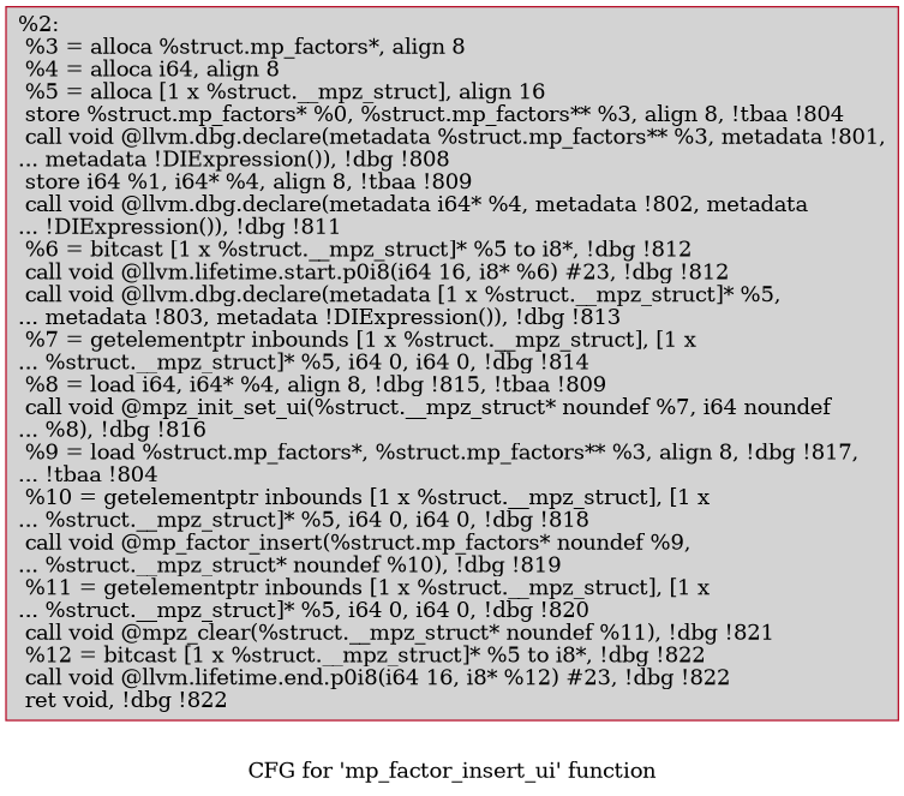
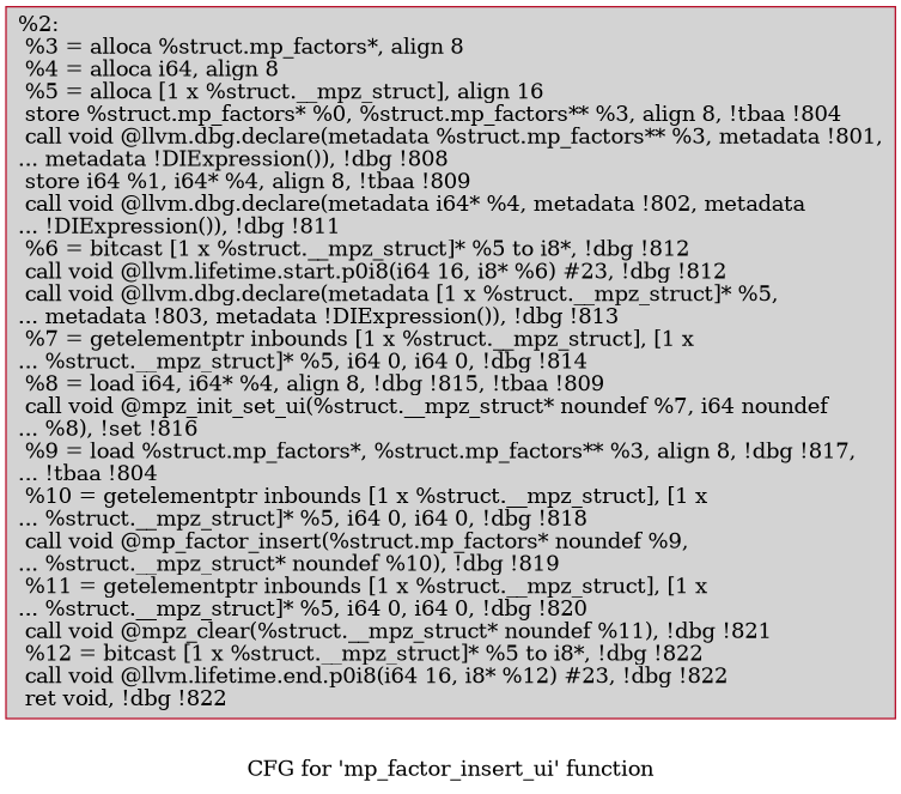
  digraph {
    label="CFG for 'mp_factor_insert_ui' function"
    rankdir=LR
-   n1 [color="#b70d28ff" fillcolor=lightgrey label="{%2:\l  %3 = alloca %struct.mp_factors*, align 8\l  %4 = alloca i64, align 8\l  %5 = alloca [1 x %struct.__mpz_struct], align 16\l  store %struct.mp_factors* %0, %struct.mp_factors** %3, align 8, !tbaa !804\l  call void @llvm.dbg.declare(metadata %struct.mp_factors** %3, metadata !801,\l... metadata !DIExpression()), !dbg !808\l  store i64 %1, i64* %4, align 8, !tbaa !809\l  call void @llvm.dbg.declare(metadata i64* %4, metadata !802, metadata\l... !DIExpression()), !dbg !811\l  %6 = bitcast [1 x %struct.__mpz_struct]* %5 to i8*, !dbg !812\l  call void @llvm.lifetime.start.p0i8(i64 16, i8* %6) #23, !dbg !812\l  call void @llvm.dbg.declare(metadata [1 x %struct.__mpz_struct]* %5,\l... metadata !803, metadata !DIExpression()), !dbg !813\l  %7 = getelementptr inbounds [1 x %struct.__mpz_struct], [1 x\l... %struct.__mpz_struct]* %5, i64 0, i64 0, !dbg !814\l  %8 = load i64, i64* %4, align 8, !dbg !815, !tbaa !809\l  call void @mpz_init_set_ui(%struct.__mpz_struct* noundef %7, i64 noundef\l... %8), !dbg !816\l  %9 = load %struct.mp_factors*, %struct.mp_factors** %3, align 8, !dbg !817,\l... !tbaa !804\l  %10 = getelementptr inbounds [1 x %struct.__mpz_struct], [1 x\l... %struct.__mpz_struct]* %5, i64 0, i64 0, !dbg !818\l  call void @mp_factor_insert(%struct.mp_factors* noundef %9,\l... %struct.__mpz_struct* noundef %10), !dbg !819\l  %11 = getelementptr inbounds [1 x %struct.__mpz_struct], [1 x\l... %struct.__mpz_struct]* %5, i64 0, i64 0, !dbg !820\l  call void @mpz_clear(%struct.__mpz_struct* noundef %11), !dbg !821\l  %12 = bitcast [1 x %struct.__mpz_struct]* %5 to i8*, !dbg !822\l  call void @llvm.lifetime.end.p0i8(i64 16, i8* %12) #23, !dbg !822\l  ret void, !dbg !822\l}" shape=record style=filled]
+   n1 [color="#b70d28ff" fillcolor=lightgrey label="{%2:\l  %3 = alloca %struct.mp_factors*, align 8\l  %4 = alloca i64, align 8\l  %5 = alloca [1 x %struct.__mpz_struct], align 16\l  store %struct.mp_factors* %0, %struct.mp_factors** %3, align 8, !tbaa !804\l  call void @llvm.dbg.declare(metadata %struct.mp_factors** %3, metadata !801,\l... metadata !DIExpression()), !dbg !808\l  store i64 %1, i64* %4, align 8, !tbaa !809\l  call void @llvm.dbg.declare(metadata i64* %4, metadata !802, metadata\l... !DIExpression()), !dbg !811\l  %6 = bitcast [1 x %struct.__mpz_struct]* %5 to i8*, !dbg !812\l  call void @llvm.lifetime.start.p0i8(i64 16, i8* %6) #23, !dbg !812\l  call void @llvm.dbg.declare(metadata [1 x %struct.__mpz_struct]* %5,\l... metadata !803, metadata !DIExpression()), !dbg !813\l  %7 = getelementptr inbounds [1 x %struct.__mpz_struct], [1 x\l... %struct.__mpz_struct]* %5, i64 0, i64 0, !dbg !814\l  %8 = load i64, i64* %4, align 8, !dbg !815, !tbaa !809\l  call void @mpz_init_set_ui(%struct.__mpz_struct* noundef %7, i64 noundef\l... %8), !set !816\l  %9 = load %struct.mp_factors*, %struct.mp_factors** %3, align 8, !dbg !817,\l... !tbaa !804\l  %10 = getelementptr inbounds [1 x %struct.__mpz_struct], [1 x\l... %struct.__mpz_struct]* %5, i64 0, i64 0, !dbg !818\l  call void @mp_factor_insert(%struct.mp_factors* noundef %9,\l... %struct.__mpz_struct* noundef %10), !dbg !819\l  %11 = getelementptr inbounds [1 x %struct.__mpz_struct], [1 x\l... %struct.__mpz_struct]* %5, i64 0, i64 0, !dbg !820\l  call void @mpz_clear(%struct.__mpz_struct* noundef %11), !dbg !821\l  %12 = bitcast [1 x %struct.__mpz_struct]* %5 to i8*, !dbg !822\l  call void @llvm.lifetime.end.p0i8(i64 16, i8* %12) #23, !dbg !822\l  ret void, !dbg !822\l}" shape=record style=filled]
  }
